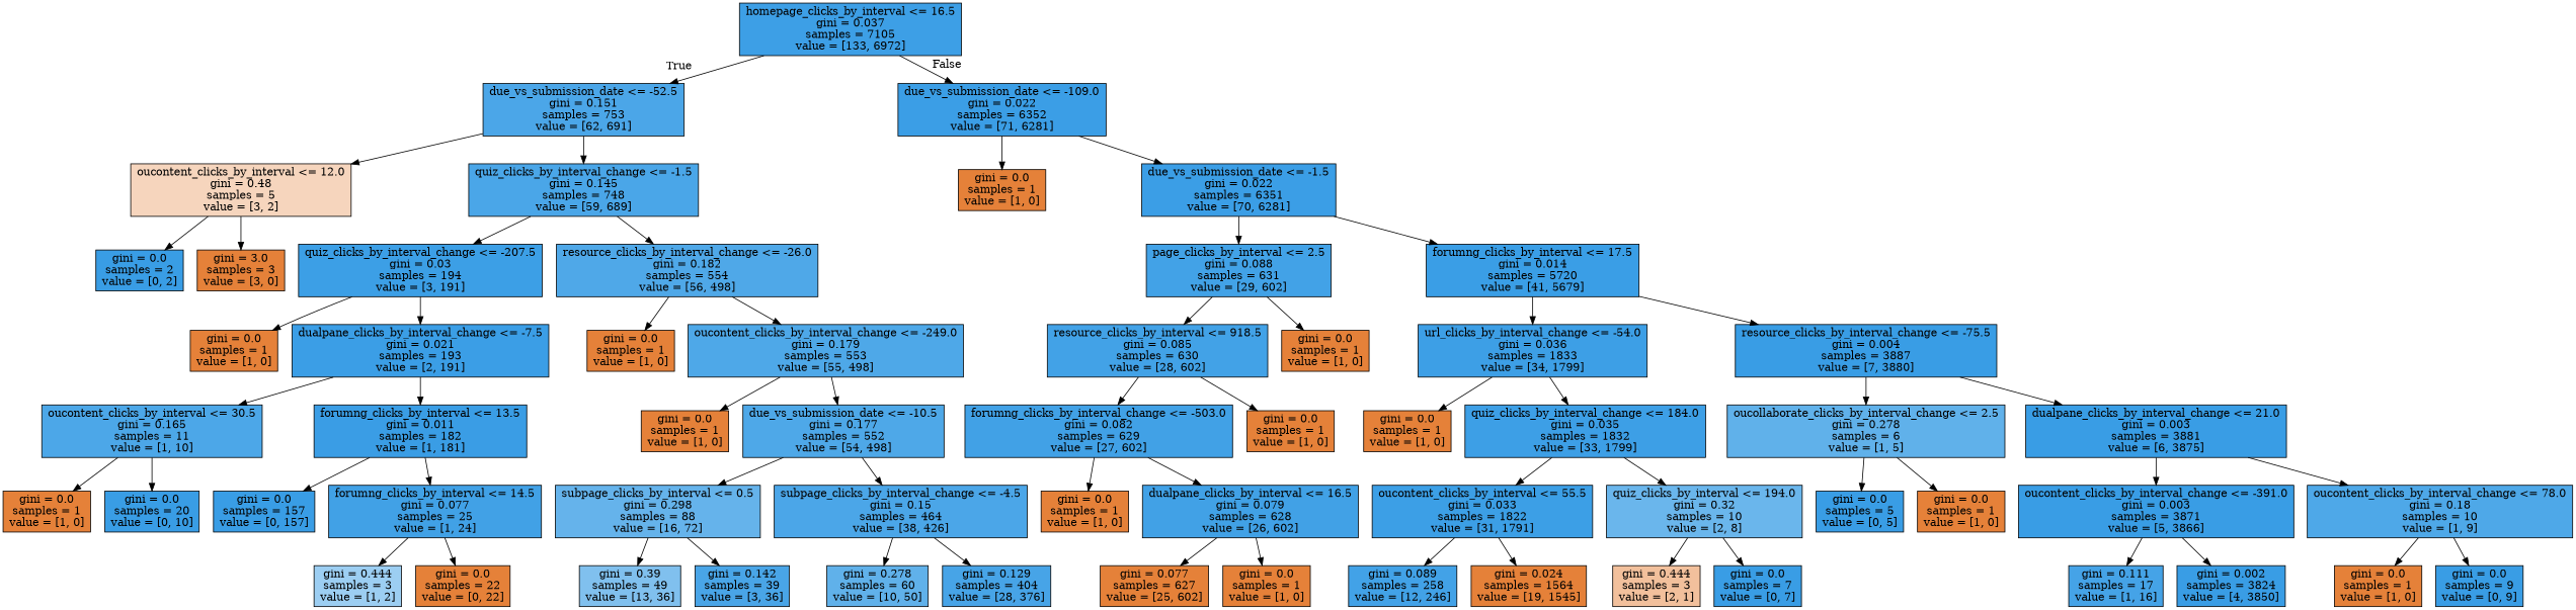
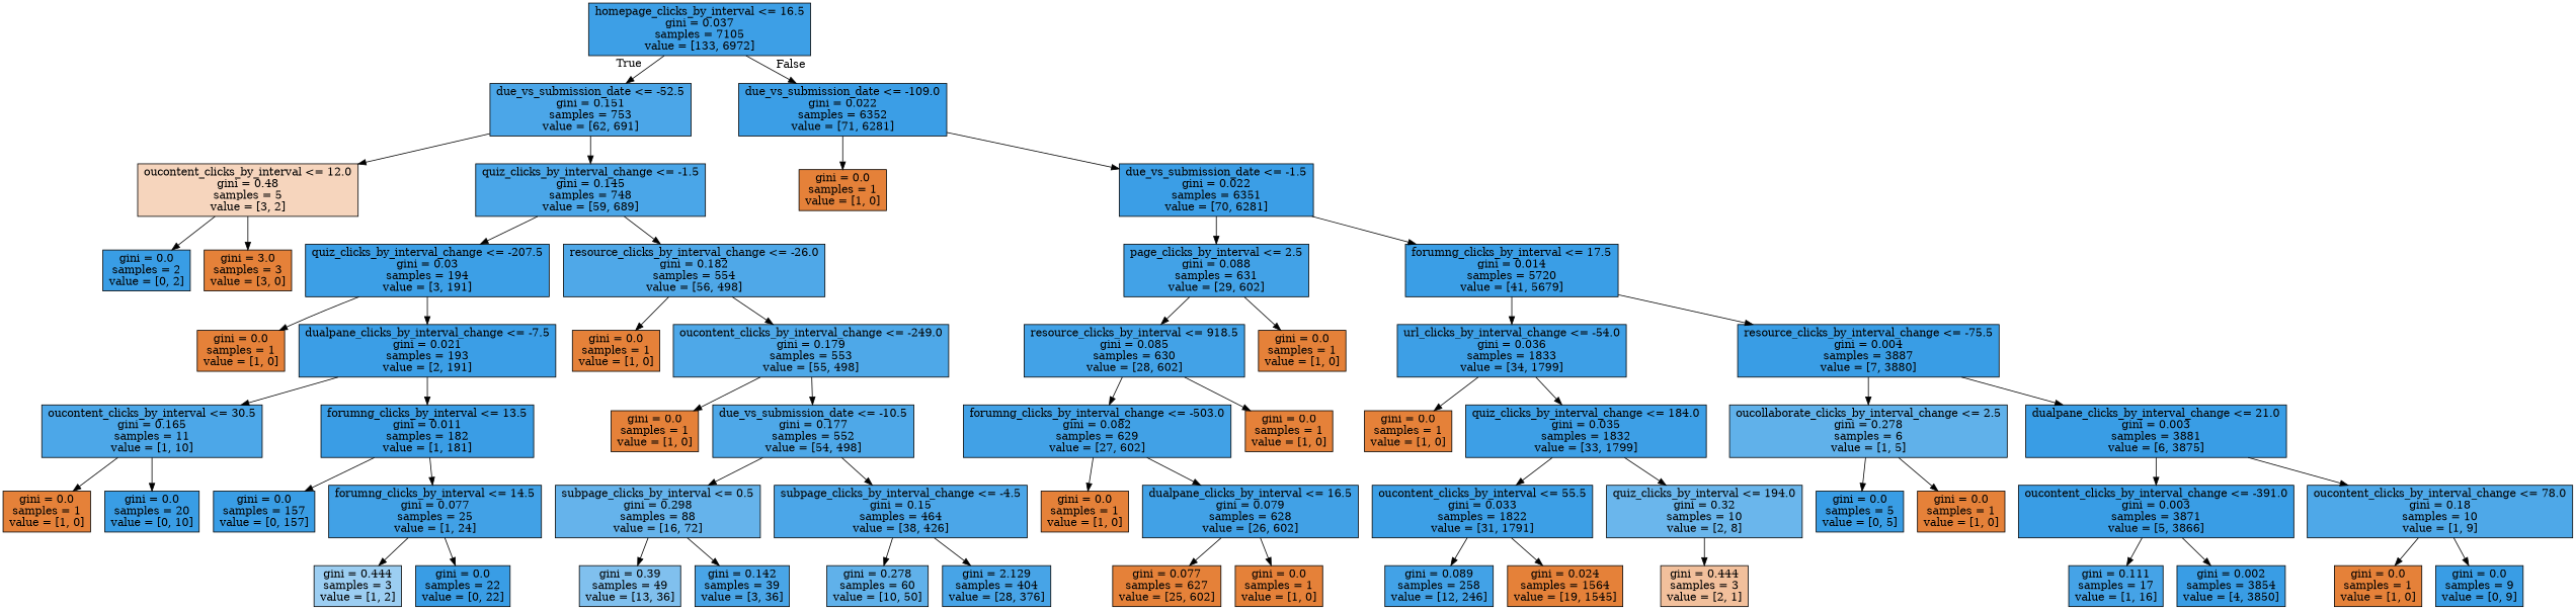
  digraph {
    node [color=black fillcolor="#e58139ff" shape=box style=filled]
    n1 [fillcolor="#399de5fa" label="homepage_clicks_by_interval <= 16.5\ngini = 0.037\nsamples = 7105\nvalue = [133, 6972]"]
    n2 [fillcolor="#399de5e8" label="due_vs_submission_date <= -52.5\ngini = 0.151\nsamples = 753\nvalue = [62, 691]"]
    n3 [fillcolor="#399de5fc" label="due_vs_submission_date <= -109.0\ngini = 0.022\nsamples = 6352\nvalue = [71, 6281]"]
    n4 [fillcolor="#e5813955" label="oucontent_clicks_by_interval <= 12.0\ngini = 0.48\nsamples = 5\nvalue = [3, 2]"]
    n5 [fillcolor="#399de5e9" label="quiz_clicks_by_interval_change <= -1.5\ngini = 0.145\nsamples = 748\nvalue = [59, 689]"]
    n6 [label="gini = 0.0\nsamples = 1\nvalue = [1, 0]"]
    n7 [fillcolor="#399de5fc" label="due_vs_submission_date <= -1.5\ngini = 0.022\nsamples = 6351\nvalue = [70, 6281]"]
    n8 [fillcolor="#399de5ff" label="gini = 0.0\nsamples = 2\nvalue = [0, 2]"]
    n9 [label="gini = 3.0\nsamples = 3\nvalue = [3, 0]"]
    n10 [fillcolor="#399de5fb" label="quiz_clicks_by_interval_change <= -207.5\ngini = 0.03\nsamples = 194\nvalue = [3, 191]"]
    n11 [fillcolor="#399de5e2" label="resource_clicks_by_interval_change <= -26.0\ngini = 0.182\nsamples = 554\nvalue = [56, 498]"]
    n12 [label="gini = 0.0\nsamples = 1\nvalue = [1, 0]"]
    n13 [fillcolor="#399de5fc" label="dualpane_clicks_by_interval_change <= -7.5\ngini = 0.021\nsamples = 193\nvalue = [2, 191]"]
    n14 [label="gini = 0.0\nsamples = 1\nvalue = [1, 0]"]
    n15 [fillcolor="#399de5e3" label="oucontent_clicks_by_interval_change <= -249.0\ngini = 0.179\nsamples = 553\nvalue = [55, 498]"]
    n16 [fillcolor="#399de5e6" label="oucontent_clicks_by_interval <= 30.5\ngini = 0.165\nsamples = 11\nvalue = [1, 10]"]
    n17 [fillcolor="#399de5fe" label="forumng_clicks_by_interval <= 13.5\ngini = 0.011\nsamples = 182\nvalue = [1, 181]"]
    n18 [label="gini = 0.0\nsamples = 1\nvalue = [1, 0]"]
    n19 [fillcolor="#399de5ff" label="gini = 0.0\nsamples = 20\nvalue = [0, 10]"]
    n20 [fillcolor="#399de5ff" label="gini = 0.0\nsamples = 157\nvalue = [0, 157]"]
    n21 [fillcolor="#399de5f4" label="forumng_clicks_by_interval <= 14.5\ngini = 0.077\nsamples = 25\nvalue = [1, 24]"]
    n22 [fillcolor="#399de57f" label="gini = 0.444\nsamples = 3\nvalue = [1, 2]"]
-   n23 [label="gini = 0.0\nsamples = 22\nvalue = [0, 22]"]
+   n23 [fillcolor="#399de5ff" label="gini = 0.0\nsamples = 22\nvalue = [0, 22]"]
    n24 [label="gini = 0.0\nsamples = 1\nvalue = [1, 0]"]
    n25 [fillcolor="#399de5e3" label="due_vs_submission_date <= -10.5\ngini = 0.177\nsamples = 552\nvalue = [54, 498]"]
    n26 [fillcolor="#399de5c6" label="subpage_clicks_by_interval <= 0.5\ngini = 0.298\nsamples = 88\nvalue = [16, 72]"]
    n27 [fillcolor="#399de5e8" label="subpage_clicks_by_interval_change <= -4.5\ngini = 0.15\nsamples = 464\nvalue = [38, 426]"]
    n28 [fillcolor="#399de5a3" label="gini = 0.39\nsamples = 49\nvalue = [13, 36]"]
    n29 [fillcolor="#399de5ea" label="gini = 0.142\nsamples = 39\nvalue = [3, 36]"]
    n30 [fillcolor="#399de5cc" label="gini = 0.278\nsamples = 60\nvalue = [10, 50]"]
-   n31 [fillcolor="#399de5ec" label="gini = 0.129\nsamples = 404\nvalue = [28, 376]"]
+   n31 [fillcolor="#399de5ec" label="gini = 2.129\nsamples = 404\nvalue = [28, 376]"]
    n32 [fillcolor="#399de5f3" label="page_clicks_by_interval <= 2.5\ngini = 0.088\nsamples = 631\nvalue = [29, 602]"]
    n33 [fillcolor="#399de5fd" label="forumng_clicks_by_interval <= 17.5\ngini = 0.014\nsamples = 5720\nvalue = [41, 5679]"]
    n34 [fillcolor="#399de5f3" label="resource_clicks_by_interval <= 918.5\ngini = 0.085\nsamples = 630\nvalue = [28, 602]"]
    n35 [label="gini = 0.0\nsamples = 1\nvalue = [1, 0]"]
    n36 [fillcolor="#399de5fa" label="url_clicks_by_interval_change <= -54.0\ngini = 0.036\nsamples = 1833\nvalue = [34, 1799]"]
    n37 [fillcolor="#399de5ff" label="resource_clicks_by_interval_change <= -75.5\ngini = 0.004\nsamples = 3887\nvalue = [7, 3880]"]
    n38 [fillcolor="#399de5f4" label="forumng_clicks_by_interval_change <= -503.0\ngini = 0.082\nsamples = 629\nvalue = [27, 602]"]
    n39 [label="gini = 0.0\nsamples = 1\nvalue = [1, 0]"]
    n40 [label="gini = 0.0\nsamples = 1\nvalue = [1, 0]"]
    n41 [fillcolor="#399de5f4" label="dualpane_clicks_by_interval <= 16.5\ngini = 0.079\nsamples = 628\nvalue = [26, 602]"]
    n42 [label="gini = 0.077\nsamples = 627\nvalue = [25, 602]"]
    n43 [label="gini = 0.0\nsamples = 1\nvalue = [1, 0]"]
    n44 [label="gini = 0.0\nsamples = 1\nvalue = [1, 0]"]
    n45 [fillcolor="#399de5fa" label="quiz_clicks_by_interval_change <= 184.0\ngini = 0.035\nsamples = 1832\nvalue = [33, 1799]"]
    n46 [fillcolor="#399de5cc" label="oucollaborate_clicks_by_interval_change <= 2.5\ngini = 0.278\nsamples = 6\nvalue = [1, 5]"]
    n47 [fillcolor="#399de5ff" label="dualpane_clicks_by_interval_change <= 21.0\ngini = 0.003\nsamples = 3881\nvalue = [6, 3875]"]
    n48 [fillcolor="#399de5fb" label="oucontent_clicks_by_interval <= 55.5\ngini = 0.033\nsamples = 1822\nvalue = [31, 1791]"]
    n49 [fillcolor="#399de5bf" label="quiz_clicks_by_interval <= 194.0\ngini = 0.32\nsamples = 10\nvalue = [2, 8]"]
    n50 [fillcolor="#399de5f3" label="gini = 0.089\nsamples = 258\nvalue = [12, 246]"]
    n51 [label="gini = 0.024\nsamples = 1564\nvalue = [19, 1545]"]
    n52 [fillcolor="#e581397f" label="gini = 0.444\nsamples = 3\nvalue = [2, 1]"]
-   n53 [fillcolor="#399de5ff" label="gini = 0.0\nsamples = 7\nvalue = [0, 7]"]
    n54 [fillcolor="#399de5ff" label="gini = 0.0\nsamples = 5\nvalue = [0, 5]"]
    n55 [label="gini = 0.0\nsamples = 1\nvalue = [1, 0]"]
    n56 [fillcolor="#399de5ff" label="oucontent_clicks_by_interval_change <= -391.0\ngini = 0.003\nsamples = 3871\nvalue = [5, 3866]"]
    n57 [fillcolor="#399de5e3" label="oucontent_clicks_by_interval_change <= 78.0\ngini = 0.18\nsamples = 10\nvalue = [1, 9]"]
    n58 [fillcolor="#399de5ef" label="gini = 0.111\nsamples = 17\nvalue = [1, 16]"]
-   n59 [fillcolor="#399de5ff" label="gini = 0.002\nsamples = 3824\nvalue = [4, 3850]"]
+   n59 [fillcolor="#399de5ff" label="gini = 0.002\nsamples = 3854\nvalue = [4, 3850]"]
    n60 [label="gini = 0.0\nsamples = 1\nvalue = [1, 0]"]
    n61 [fillcolor="#399de5ff" label="gini = 0.0\nsamples = 9\nvalue = [0, 9]"]
    n1 -> n2 [headlabel=True labelangle=45 labeldistance=2.5]
    n1 -> n3 [headlabel=False labelangle=-45 labeldistance=2.5]
    n2 -> n4
    n2 -> n5
    n3 -> n6
    n3 -> n7
    n4 -> n8
    n4 -> n9
    n5 -> n10
    n5 -> n11
    n7 -> n32
    n7 -> n33
    n10 -> n12
    n10 -> n13
    n11 -> n14
    n11 -> n15
    n13 -> n16
    n13 -> n17
    n15 -> n24
    n15 -> n25
    n16 -> n18
    n16 -> n19
    n17 -> n20
    n17 -> n21
    n21 -> n22
    n21 -> n23
    n25 -> n26
    n25 -> n27
    n26 -> n28
    n26 -> n29
    n27 -> n30
    n27 -> n31
    n32 -> n34
    n32 -> n35
    n33 -> n36
    n33 -> n37
    n34 -> n38
    n34 -> n39
    n36 -> n44
    n36 -> n45
    n37 -> n46
    n37 -> n47
    n38 -> n40
    n38 -> n41
    n41 -> n42
    n41 -> n43
    n45 -> n48
    n45 -> n49
    n46 -> n54
    n46 -> n55
    n47 -> n56
    n47 -> n57
    n48 -> n50
    n48 -> n51
    n49 -> n52
-   n49 -> n53
    n56 -> n58
    n56 -> n59
    n57 -> n60
    n57 -> n61
  }
